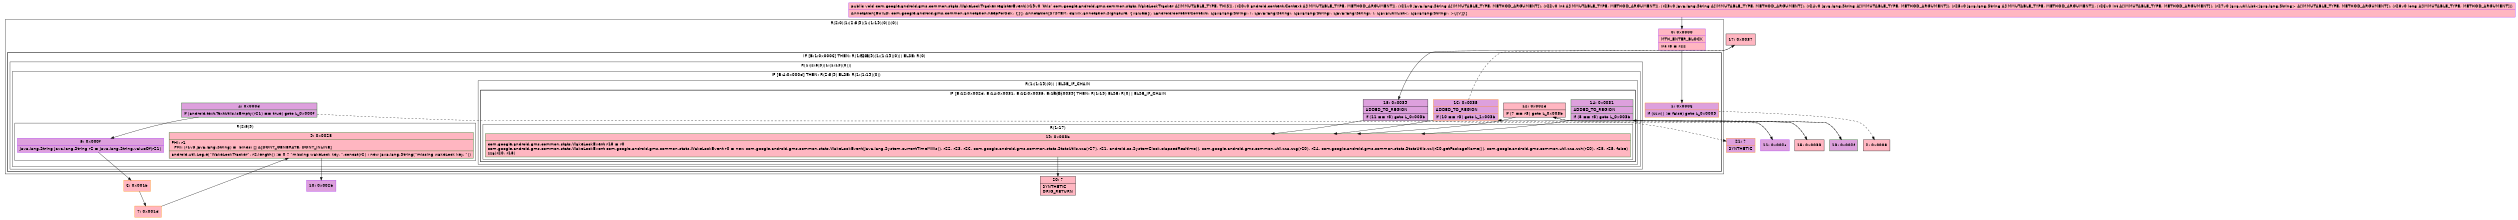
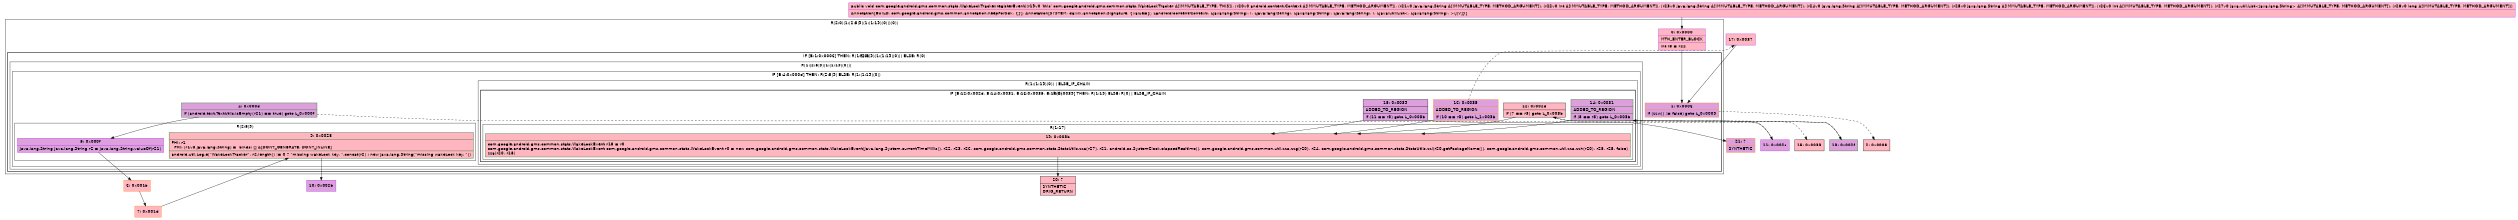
  digraph {
    fontname="DejaVu Sans"
    node [color=purple fillcolor=lightpink fontname="DejaVu Sans" shape=record style=filled]
    edge [fontname="DejaVu Sans"]
    n1 [fillcolor=plum label="{5\:\ 0x000f|java.lang.String java.lang.String r2 = java.lang.String.valueOf(r21)\l}"]
    n2 [color=darkgreen label="{9\:\ 0x0028|PHI: r1 \l  PHI: (r1v3 java.lang.String) =  binds: [] A[DONT_GENERATE, DONT_INLINE]\l|android.util.Log.e(\"WakeLockTracker\", r2.length() != 0 ? \"missing wakeLock key. \".concat(r2) : new java.lang.String(\"missing wakeLock key. \"))\l}"]
    n3 [color=darkgreen label="{19\:\ 0x003b|com.google.android.gms.common.stats.WakeLockEvent r18 = r0\lcom.google.android.gms.common.stats.WakeLockEvent com.google.android.gms.common.stats.WakeLockEvent r0 = new com.google.android.gms.common.stats.WakeLockEvent(java.lang.System.currentTimeMillis(), r22, r23, r26, com.google.android.gms.common.stats.StatsUtils.zza(r27), r21, android.os.SystemClock.elapsedRealtime(), com.google.android.gms.common.util.zza.zzg(r20), r24, com.google.android.gms.common.stats.StatsUtils.zzi(r20.getPackageName()), com.google.android.gms.common.util.zza.zzh(r20), r28, r25, false)\lzza(r20, r18)\l}"]
    n4 [color=black label="{12\:\ 0x002d|if (7 == r3) goto L_0x003b\l}"]
    n5 [color=darkgreen fillcolor=plum label="{14\:\ 0x0031|ADDED_TO_REGION\l|if (8 == r3) goto L_0x003b\l}"]
    n6 [color=darkorange fillcolor=plum label="{16\:\ 0x0035|ADDED_TO_REGION\l|if (10 == r3) goto L_1x003b\l}"]
    n7 [color=black fillcolor=plum label="{18\:\ 0x0039|ADDED_TO_REGION\l|if (11 == r3) goto L_0x003b\l}"]
    n8 [color=darkgreen fillcolor=plum label="{4\:\ 0x000d|if (android.text.TextUtils.isEmpty(r21) == true) goto L_0x000f\l}"]
    n9 [color=darkorange fillcolor=plum label="{1\:\ 0x0006|if (zzw() != false) goto L_0x0009\l}"]
    n10 [label="{0\:\ 0x0000|MTH_ENTER_BLOCK\l|int r3 = r22\l}"]
    n11 [color=darkorange label="{6\:\ 0x001b}"]
    n12 [fillcolor=plum label="{10\:\ 0x002b}"]
    n13 [color=black label="{20\:\ ?|SYNTHETIC\lORIG_RETURN\l}"]
    n14 [color=darkgreen fillcolor=plum label="{13\:\ 0x002f}"]
    n15 [color=black label="{15\:\ 0x0033}"]
-   n16 [color=black label="{17\:\ 0x0037}"]
+   n16 [label="{17\:\ 0x0037}"]
    n17 [color=darkorange fillcolor=plum label="{21\:\ ?|SYNTHETIC\l}"]
    n18 [fillcolor=plum label="{11\:\ 0x002c}"]
    n19 [color=black label="{2\:\ 0x0008}"]
    n20 [color=darkorange label="{7\:\ 0x001d}"]
    n21 [label="{public void com.google.android.gms.common.stats.WakeLockTracker.registerEvent((r19v0 'this' com.google.android.gms.common.stats.WakeLockTracker A[IMMUTABLE_TYPE, THIS]), (r20v0 android.content.Context A[IMMUTABLE_TYPE, METHOD_ARGUMENT]), (r21v0 java.lang.String A[IMMUTABLE_TYPE, METHOD_ARGUMENT]), (r22v0 int A[IMMUTABLE_TYPE, METHOD_ARGUMENT]), (r23v0 java.lang.String A[IMMUTABLE_TYPE, METHOD_ARGUMENT]), (r24v0 java.lang.String A[IMMUTABLE_TYPE, METHOD_ARGUMENT]), (r25v0 java.lang.String A[IMMUTABLE_TYPE, METHOD_ARGUMENT]), (r26v0 int A[IMMUTABLE_TYPE, METHOD_ARGUMENT]), (r27v0 java.util.List\<java.lang.String\> A[IMMUTABLE_TYPE, METHOD_ARGUMENT]), (r28v0 long A[IMMUTABLE_TYPE, METHOD_ARGUMENT]))  | Annotation[BUILD, com.google.android.gms.common.annotation.KeepForSdk, \{\}], Annotation[SYSTEM, dalvik.annotation.Signature, \{value=[(, Landroid\/content\/Context;, Ljava\/lang\/String;, I, Ljava\/lang\/String;, Ljava\/lang\/String;, Ljava\/lang\/String;, I, Ljava\/util\/List\<, Ljava\/lang\/String;, \>;J)V]\}]\l}"]
    subgraph cluster_1 {
      label="R(2:0|(1:(2:5|9)(1:(1:19)(0)))(0))"
      n10
      subgraph cluster_2 {
        label="IF [B:1:0x0006] THEN: R(1:(2:5|9)(1:(1:19)(0))) ELSE: R(0)"
        n9
        subgraph cluster_3 {
          label="R(1:(2:5|9)(1:(1:19)(0)))"
          subgraph cluster_4 {
            label="IF [B:4:0x000d] THEN: R(2:5|9) ELSE: R(1:(1:19)(0))"
            n8
            subgraph cluster_5 {
              label="R(2:5|9)"
              n1
              n2
            }
            subgraph cluster_6 {
              label="R(1:(1:19)(0)) | ELSE_IF_CHAIN\l"
              subgraph cluster_7 {
                label="IF [B:12:0x002d, B:14:0x0031, B:16:0x0035, B:18:0x0039] THEN: R(1:19) ELSE: R(0) | ELSE_IF_CHAIN\l"
                n4
                n5
                n6
                n7
                subgraph cluster_8 {
                  label="R(1:17)"
                  n3
                }
                subgraph cluster_9 {
                  label="R(0)"
                }
              }
            }
          }
        }
        subgraph cluster_10 {
          label="R(0)"
        }
      }
    }
    n1 -> n11
    n2 -> n12
    n3 -> n13
    n4 -> n3
    n4 -> n14 [style=dashed]
    n5 -> n3
    n5 -> n15 [style=dashed]
    n6 -> n3
    n6 -> n16 [style=dashed]
    n7 -> n3
-   n7 -> n17 [style=dashed]
+   n7 -> n17 [style=solid]
    n8 -> n1
    n8 -> n18 [style=dashed]
    n9 -> n19 [style=dashed]
    n10 -> n9
    n11 -> n20
    n14 -> n5
-   n15 -> n6
-   n16 -> n7
+   n16 -> n9
    n18 -> n4
    n20 -> n2
    n21 -> n10
  }
